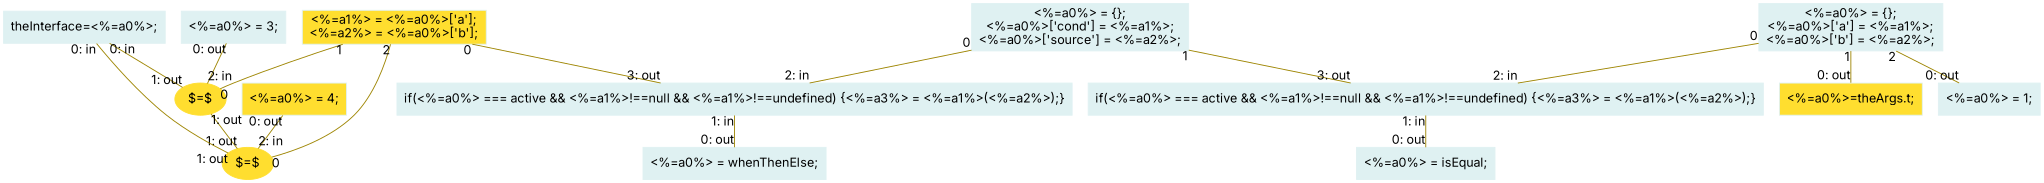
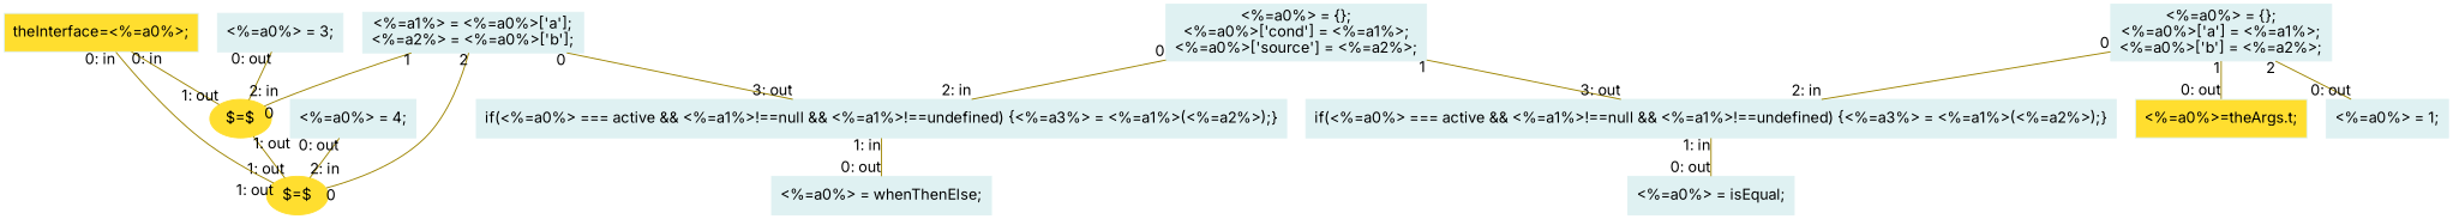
  digraph {
    fontname=Inter
    node [color="#dff1f2" fontname=Inter shape=box style=filled]
    edge [arrowHead=none arrowsize=1 color="#9d8400" dir=none fontname=Inter headlabel="2: in" taillabel=1]
    n1 [color="#ffde2f" label="$=$" shape=ellipse]
    n2 [color="#ffde2f" label="$=$" shape=ellipse]
    n3 [fillcolor="#ffde2f" label="<%=a0%>=theArgs.t;\n"]
-   n4 [label="theInterface=<%=a0%>;\n"]
+   n4 [label="theInterface=<%=a0%>;\n" fillcolor="#ffde2f"]
    n5 [label="<%=a0%> = isEqual;\n"]
    n6 [label="<%=a0%> = whenThenElse;\n"]
    n7 [label="<%=a0%> = 1;\n"]
    n8 [label="<%=a0%> = 3;\n"]
-   n9 [label="<%=a0%> = 4;\n" fillcolor="#ffde2f"]
+   n9 [label="<%=a0%> = 4;\n"]
    n10 [label="if(<%=a0%> === active && <%=a1%>!==null && <%=a1%>!==undefined) {<%=a3%> = <%=a1%>(<%=a2%>);}\n"]
    n11 [label="if(<%=a0%> === active && <%=a1%>!==null && <%=a1%>!==undefined) {<%=a3%> = <%=a1%>(<%=a2%>);}\n"]
    n12 [label="<%=a0%> = {};\n<%=a0%>['a'] = <%=a1%>;\n<%=a0%>['b'] = <%=a2%>;\n"]
    n13 [label="<%=a0%> = {};\n<%=a0%>['cond'] = <%=a1%>;\n<%=a0%>['source'] = <%=a2%>;\n"]
-   n14 [label="<%=a1%> = <%=a0%>['a'];\n<%=a2%> = <%=a0%>['b'];\n" fillcolor="#ffde2f"]
+   n14 [label="<%=a1%> = <%=a0%>['a'];\n<%=a2%> = <%=a0%>['b'];\n"]
    n1 -> n2 [headlabel="1: out" taillabel="1: out"]
    n4 -> n1 [headlabel="1: out" taillabel="0: in"]
    n4 -> n2 [headlabel="1: out" taillabel="0: in"]
    n8 -> n1 [taillabel="0: out"]
    n9 -> n2 [taillabel="0: out"]
    n10 -> n5 [headlabel="0: out" taillabel="1: in"]
    n11 -> n6 [headlabel="0: out" taillabel="1: in"]
    n12 -> n3 [headlabel="0: out"]
    n12 -> n7 [headlabel="0: out" taillabel=2]
    n12 -> n10 [taillabel=0]
    n13 -> n10 [headlabel="3: out"]
    n13 -> n11 [taillabel=0]
    n14 -> n1 [headlabel=0]
    n14 -> n2 [headlabel=0 taillabel=2]
    n14 -> n11 [headlabel="3: out" taillabel=0]
  }
